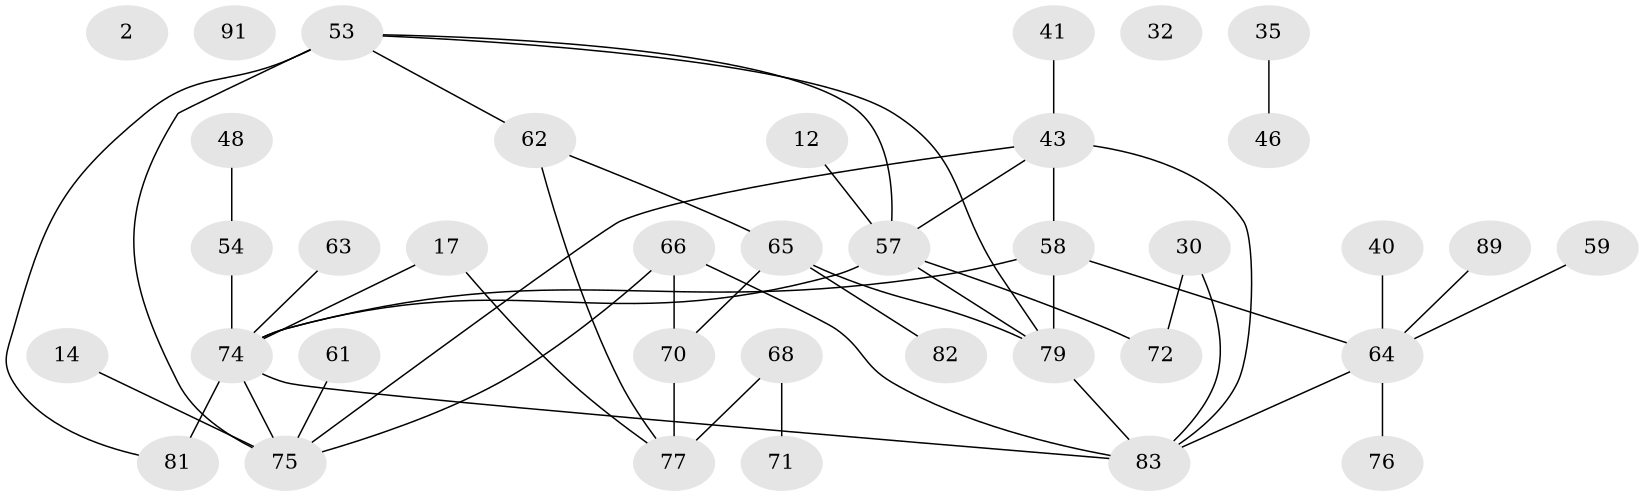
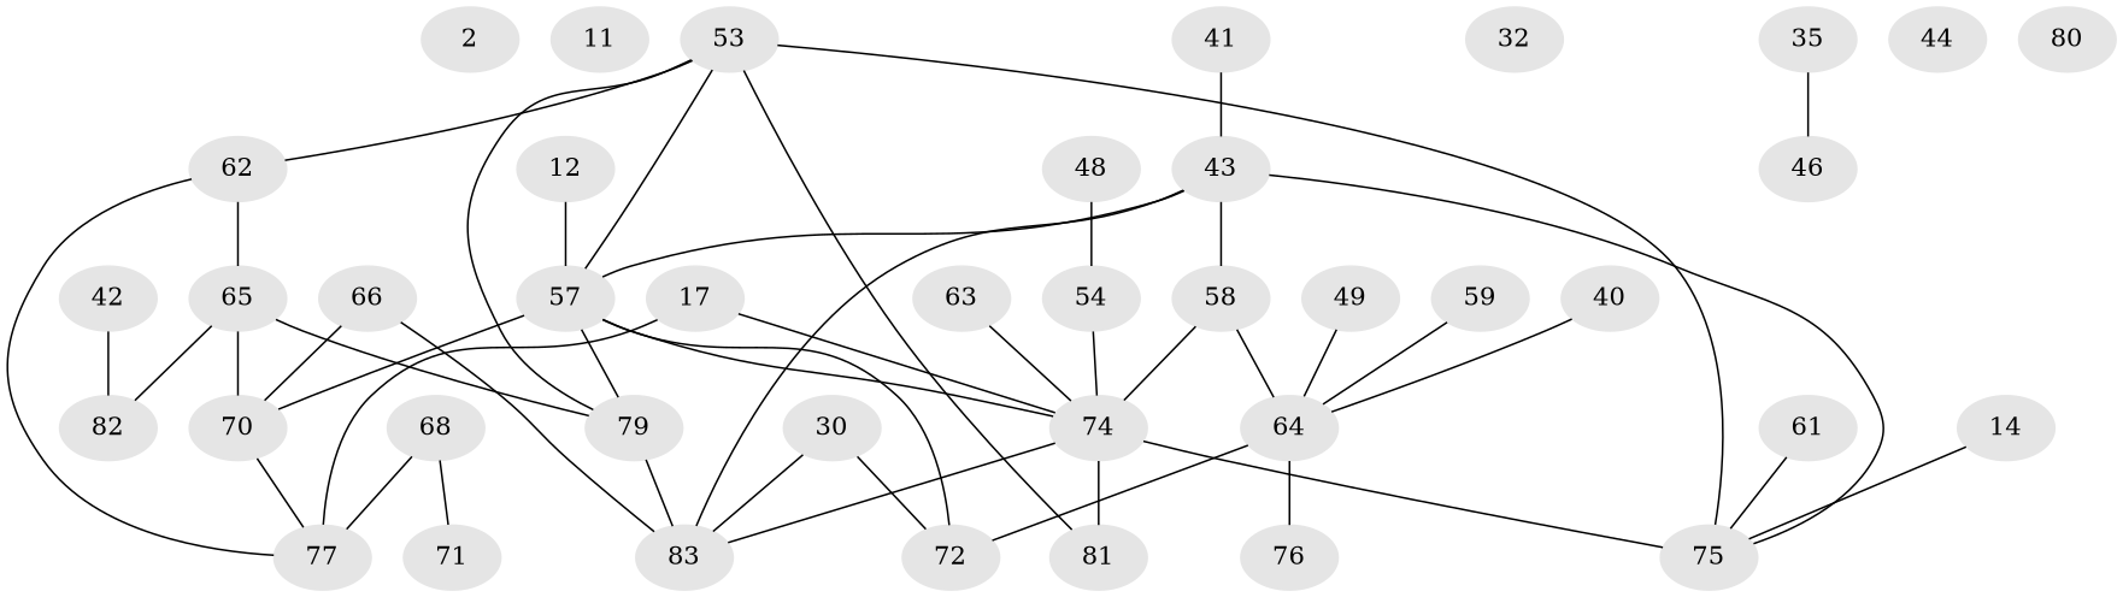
  graph {
    node [color=gray90 style=filled]
    2
-   11 [super="+3" label=91]
+   11 [super="+3"]
    57 [super="+15+50"]
    74 [super="+34+52+69"]
    72
    79 [super="+4+55"]
    70 [super="+39"]
    12
    75 [super="+8"]
    14
    83 [super="+5+23+27+51+56"]
    81 [super="+60+78"]
    17
    77 [super="+67"]
    30
    32
    35
    46
    64 [super="+45"]
    76 [super="+10"]
    40
    43 [super="+31"]
    58 [super="+16"]
    41
+   42
    82
+   44
    48
    54
-   49 [label=89]
+   49
    53 [super="+47"]
    62
    65 [super="+25+6+24"]
    59
    61
    66 [super="+21+28"]
    63
    68
    71
+   80
    57 -- 74
    57 -- 72
    57 -- 79
+   57 -- 70
    74 -- 75 [weight=2]
    74 -- 83
    74 -- 81 [weight=2]
    79 -- 83 [weight=2]
    70 -- 77 [weight=2]
    12 -- 57
    14 -- 75
    17 -- 74
    17 -- 77 [weight=2]
    30 -- 72
    30 -- 83
    35 -- 46
-   64 -- 83 [weight=2]
+   64 -- 72 [weight=2]
    64 -- 76
    40 -- 64
    43 -- 57 [weight=2]
    43 -- 75
    43 -- 83
    43 -- 58 [weight=2]
    58 -- 74
-   58 -- 79
    58 -- 64
    41 -- 43
+   42 -- 82
    48 -- 54
    54 -- 74
    49 -- 64
    53 -- 57
    53 -- 79
    53 -- 75 [weight=2]
    53 -- 81
    53 -- 62
    62 -- 77
    62 -- 65
    65 -- 79
    65 -- 70
    65 -- 82
    59 -- 64
    61 -- 75
    66 -- 70
-   66 -- 75 [weight=2]
    66 -- 83
    63 -- 74
    68 -- 77 [weight=2]
    68 -- 71
  }
